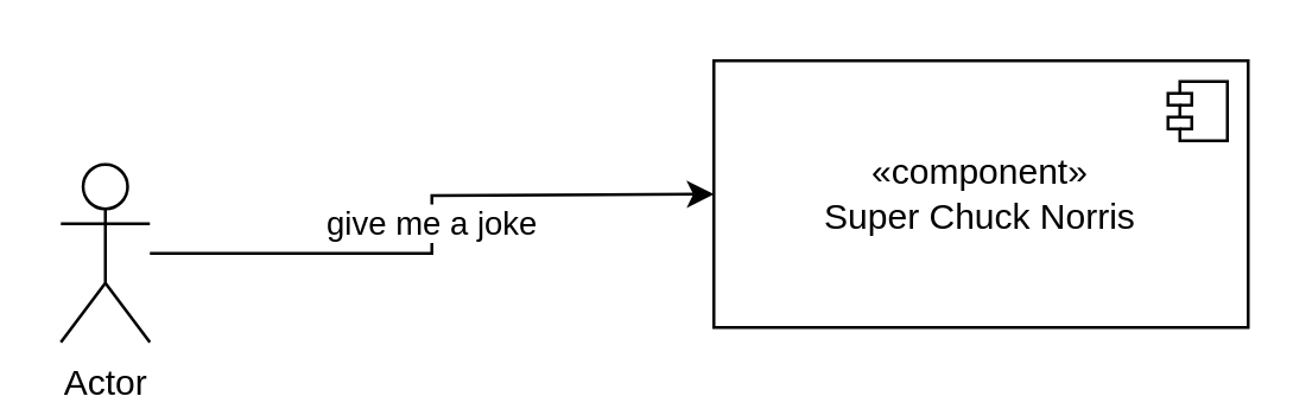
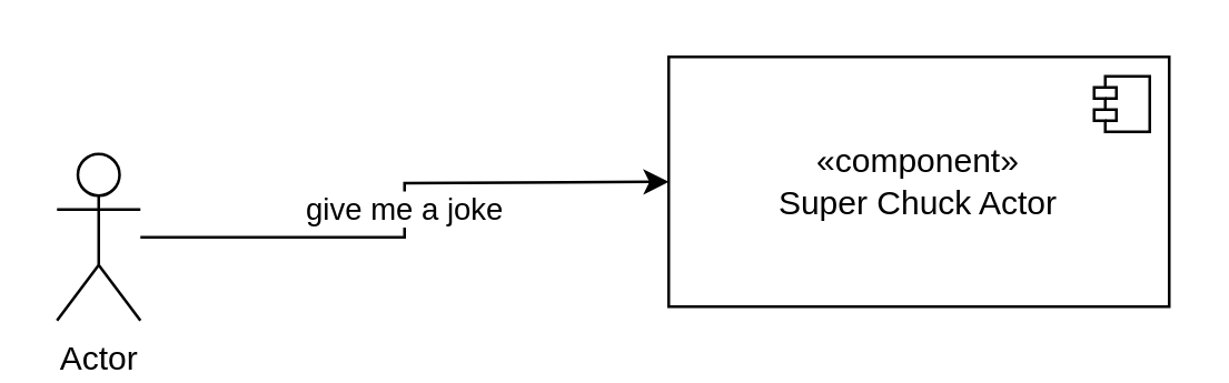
  <mxCell id="0" />
  <mxCell id="1" parent="0" />
  <mxCell id="2" value="give me a joke" style="edgeStyle=orthogonalEdgeStyle;rounded=0;orthogonalLoop=1;jettySize=auto;html=1;" parent="1" source="3" edge="1"><mxGeometry relative="1" as="geometry"><mxPoint x="240" y="65" as="targetPoint" /></mxGeometry></mxCell>
  <mxCell id="3" value="Actor" style="shape=umlActor;verticalLabelPosition=bottom;verticalAlign=top;html=1;outlineConnect=0;" parent="1" vertex="1"><mxGeometry x="20" y="55" width="30" height="60" as="geometry" /></mxCell>
- <mxCell id="4" value="«component»&lt;br&gt;Super Chuck Norris" style="html=1;dropTarget=0;whiteSpace=wrap;" parent="1" vertex="1"><mxGeometry x="240" y="20" width="180" height="90" as="geometry" /></mxCell>
+ <mxCell id="4" value="«component»&lt;br&gt;Super Chuck Actor" style="html=1;dropTarget=0;whiteSpace=wrap;" parent="1" vertex="1"><mxGeometry x="240" y="20" width="180" height="90" as="geometry" /></mxCell>
  <mxCell id="5" value="" style="shape=module;jettyWidth=8;jettyHeight=4;" parent="4" vertex="1"><mxGeometry x="1" width="20" height="20" relative="1" as="geometry"><mxPoint x="-27" y="7" as="offset" /></mxGeometry></mxCell>
